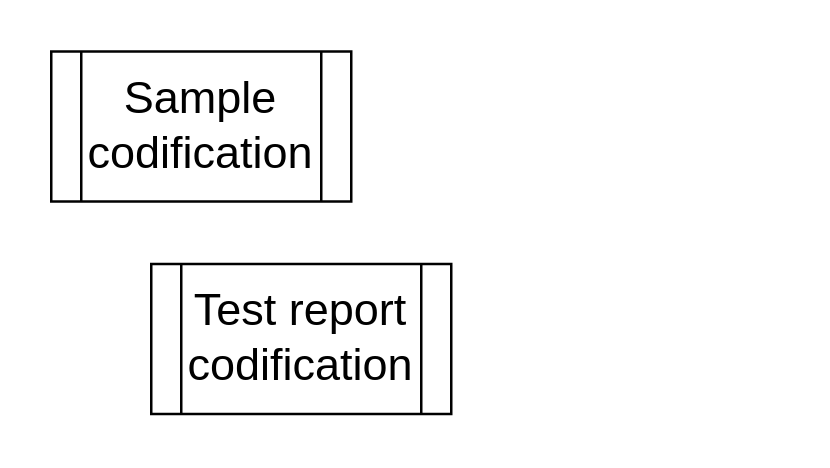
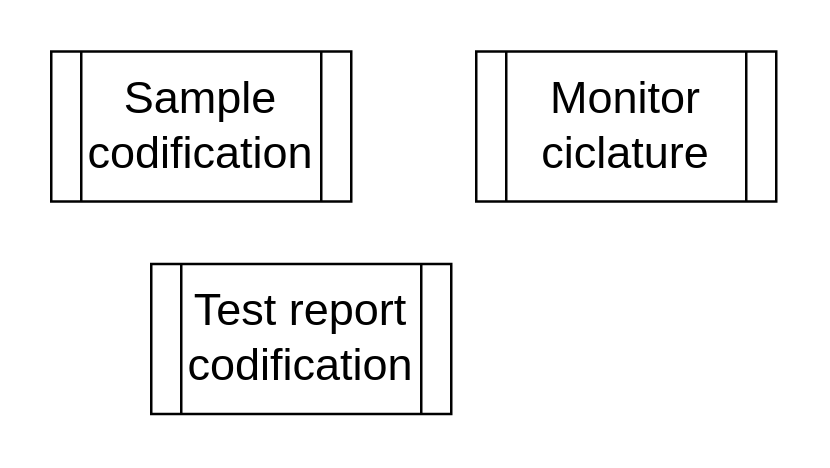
  <mxCell id="0" />
  <mxCell id="1" parent="0" />
  <mxCell id="2" value="Sample codification" style="shape=process;whiteSpace=wrap;html=1;backgroundOutline=1;fontSize=18;" vertex="1" parent="1"><mxGeometry x="20" y="20" width="120" height="60" as="geometry" /></mxCell>
+ <mxCell id="3" value="Monitor ciclature" style="shape=process;whiteSpace=wrap;html=1;backgroundOutline=1;fontSize=18;" vertex="1" parent="1"><mxGeometry x="190" y="20" width="120" height="60" as="geometry" /></mxCell>
  <mxCell id="4" value="Test report codification" style="shape=process;whiteSpace=wrap;html=1;backgroundOutline=1;fontSize=18;" vertex="1" parent="1"><mxGeometry x="60" y="105" width="120" height="60" as="geometry" /></mxCell>
